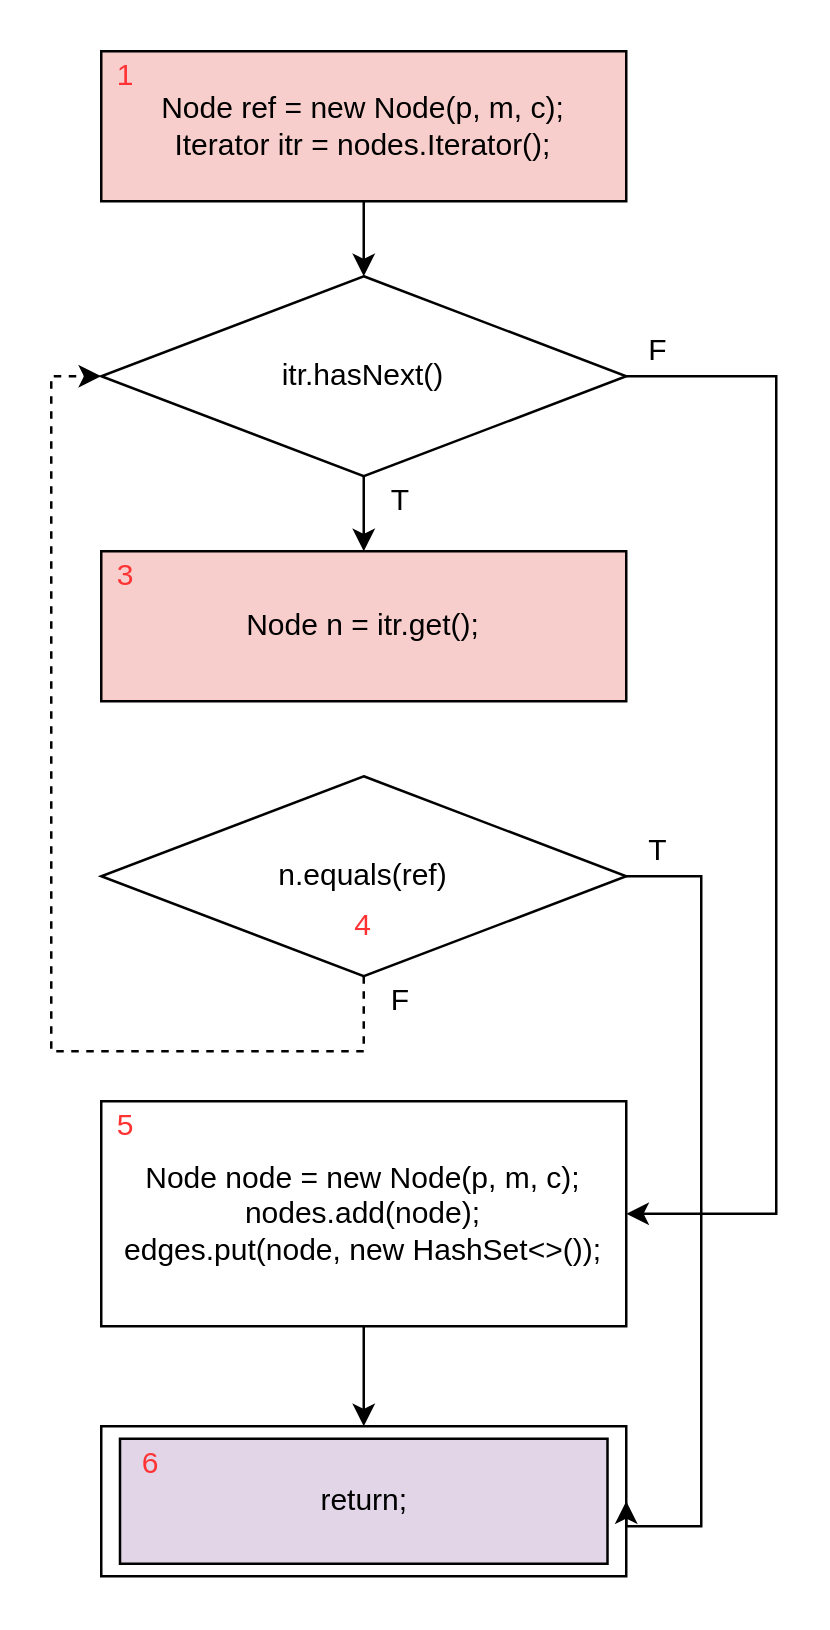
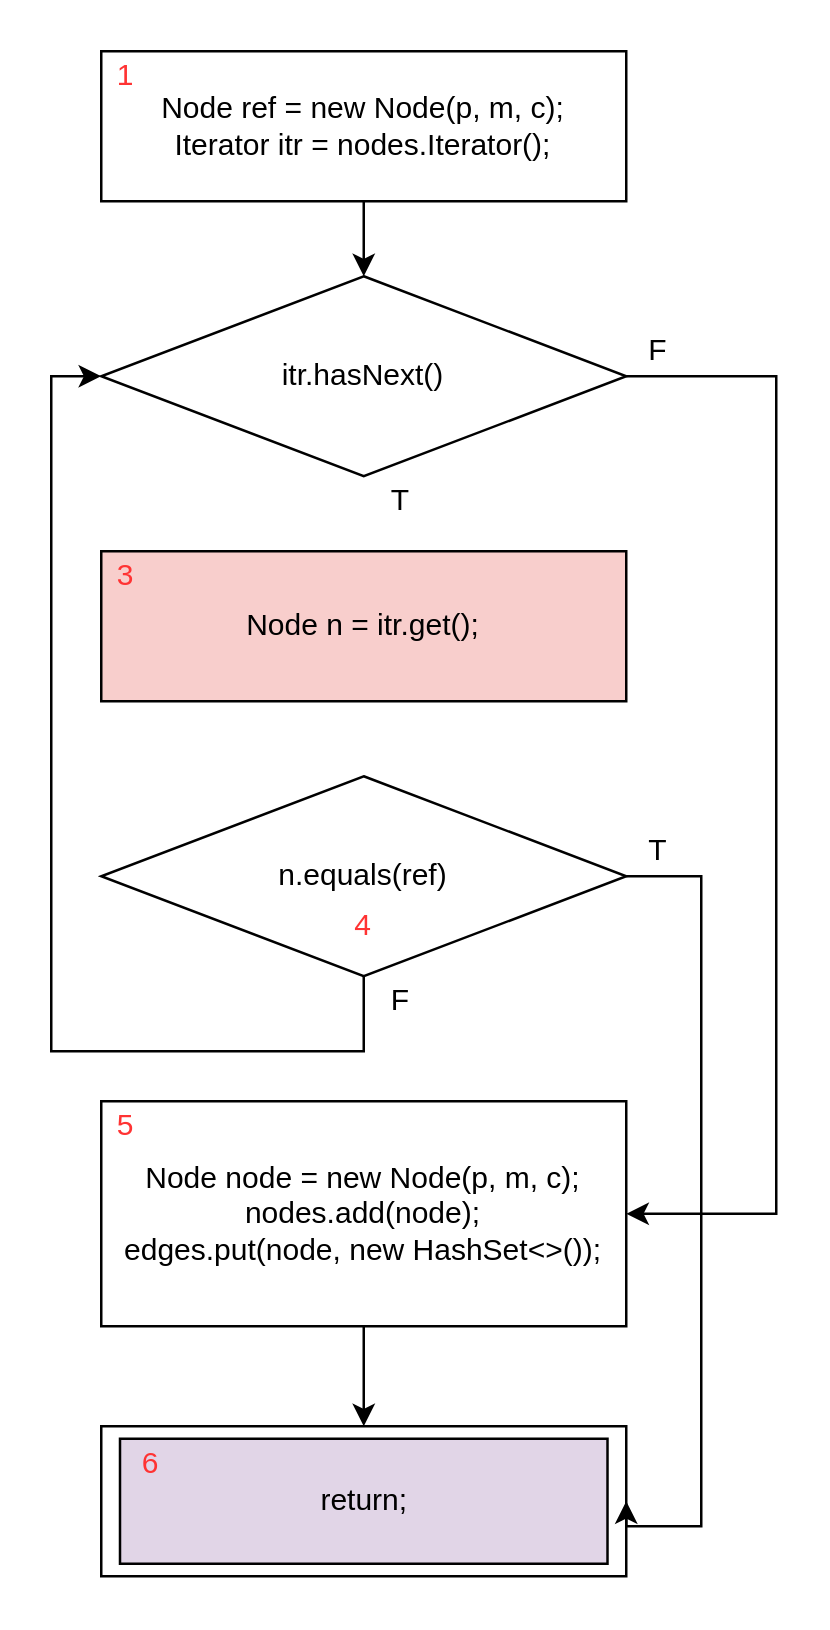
  <mxCell id="0" />
  <mxCell id="1" parent="0" />
  <mxCell id="2" value="" style="rounded=0;whiteSpace=wrap;html=1;" parent="1" vertex="1"><mxGeometry x="40" y="570" width="210" height="60" as="geometry" /></mxCell>
  <mxCell id="3" value="return;" style="rounded=0;whiteSpace=wrap;html=1;fillColor=#e1d5e7;" parent="1" vertex="1"><mxGeometry x="47.5" y="575" width="195" height="50" as="geometry" /></mxCell>
  <mxCell id="4" style="edgeStyle=orthogonalEdgeStyle;rounded=0;orthogonalLoop=1;jettySize=auto;html=1;entryX=0.5;entryY=0;entryDx=0;entryDy=0;" edge="1" parent="1" source="5" target="2"><mxGeometry relative="1" as="geometry" /></mxCell>
  <mxCell id="5" value="Node node = new Node(p, m, c);&lt;br&gt;nodes.add(node);&lt;br&gt;edges.put(node, new HashSet&amp;lt;&amp;gt;());" style="rounded=0;whiteSpace=wrap;html=1;" parent="1" vertex="1"><mxGeometry x="40" y="440" width="210" height="90" as="geometry" /></mxCell>
  <mxCell id="6" style="edgeStyle=orthogonalEdgeStyle;rounded=0;orthogonalLoop=1;jettySize=auto;html=1;" edge="1" parent="1" source="7" target="11"><mxGeometry relative="1" as="geometry" /></mxCell>
- <mxCell id="7" value="Node ref = new Node(p, m, c);&lt;br&gt;Iterator itr = nodes.Iterator();" style="rounded=0;whiteSpace=wrap;html=1;fillColor=#f8cecc;" vertex="1" parent="1"><mxGeometry x="40" y="20" width="210" height="60" as="geometry" /></mxCell>
+ <mxCell id="7" value="Node ref = new Node(p, m, c);&lt;br&gt;Iterator itr = nodes.Iterator();" style="rounded=0;whiteSpace=wrap;html=1;" vertex="1" parent="1"><mxGeometry x="40" y="20" width="210" height="60" as="geometry" /></mxCell>
  <mxCell id="8" value="Node n = itr.get();" style="rounded=0;whiteSpace=wrap;html=1;fillColor=#f8cecc;" vertex="1" parent="1"><mxGeometry x="40" y="220" width="210" height="60" as="geometry" /></mxCell>
- <mxCell id="9" style="edgeStyle=orthogonalEdgeStyle;rounded=0;orthogonalLoop=1;jettySize=auto;html=1;exitX=0.5;exitY=1;exitDx=0;exitDy=0;" edge="1" parent="1" source="11" target="8"><mxGeometry relative="1" as="geometry" /></mxCell>
  <mxCell id="10" style="edgeStyle=orthogonalEdgeStyle;rounded=0;orthogonalLoop=1;jettySize=auto;html=1;" edge="1" parent="1" source="11" target="5"><mxGeometry relative="1" as="geometry"><Array as="points"><mxPoint x="310" y="150" /><mxPoint x="310" y="485" /></Array></mxGeometry></mxCell>
  <mxCell id="11" value="&lt;font face=&quot;helvetica&quot;&gt;itr.hasNext()&lt;/font&gt;" style="rhombus;whiteSpace=wrap;html=1;" vertex="1" parent="1"><mxGeometry x="40" y="110" width="210" height="80" as="geometry" /></mxCell>
  <mxCell id="12" style="edgeStyle=orthogonalEdgeStyle;rounded=0;orthogonalLoop=1;jettySize=auto;html=1;entryX=1;entryY=0.5;entryDx=0;entryDy=0;" edge="1" parent="1" source="14" target="2"><mxGeometry relative="1" as="geometry"><Array as="points"><mxPoint x="280" y="350" /><mxPoint x="280" y="610" /><mxPoint x="250" y="610" /></Array></mxGeometry></mxCell>
- <mxCell id="13" style="edgeStyle=orthogonalEdgeStyle;rounded=0;orthogonalLoop=1;jettySize=auto;html=1;entryX=0;entryY=0.5;entryDx=0;entryDy=0;dashed=1;" edge="1" parent="1" source="14" target="11"><mxGeometry relative="1" as="geometry"><Array as="points"><mxPoint x="145" y="420" /><mxPoint x="20" y="420" /><mxPoint x="20" y="150" /></Array></mxGeometry></mxCell>
+ <mxCell id="13" style="edgeStyle=orthogonalEdgeStyle;rounded=0;orthogonalLoop=1;jettySize=auto;html=1;entryX=0;entryY=0.5;entryDx=0;entryDy=0;" edge="1" parent="1" source="14" target="11"><mxGeometry relative="1" as="geometry"><Array as="points"><mxPoint x="145" y="420" /><mxPoint x="20" y="420" /><mxPoint x="20" y="150" /></Array></mxGeometry></mxCell>
  <mxCell id="14" value="n.equals(ref)" style="rhombus;whiteSpace=wrap;html=1;" vertex="1" parent="1"><mxGeometry x="40" y="310" width="210" height="80" as="geometry" /></mxCell>
  <mxCell id="15" value="T" style="text;html=1;strokeColor=none;fillColor=none;align=center;verticalAlign=middle;whiteSpace=wrap;rounded=0;" vertex="1" parent="1"><mxGeometry x="242.5" y="330" width="40" height="20" as="geometry" /></mxCell>
  <mxCell id="16" value="F" style="text;html=1;strokeColor=none;fillColor=none;align=center;verticalAlign=middle;whiteSpace=wrap;rounded=0;" vertex="1" parent="1"><mxGeometry x="140" y="390" width="40" height="20" as="geometry" /></mxCell>
  <mxCell id="17" value="T" style="text;html=1;strokeColor=none;fillColor=none;align=center;verticalAlign=middle;whiteSpace=wrap;rounded=0;" vertex="1" parent="1"><mxGeometry x="140" y="190" width="40" height="20" as="geometry" /></mxCell>
  <mxCell id="18" value="F" style="text;html=1;strokeColor=none;fillColor=none;align=center;verticalAlign=middle;whiteSpace=wrap;rounded=0;" vertex="1" parent="1"><mxGeometry x="242.5" y="130" width="40" height="20" as="geometry" /></mxCell>
  <mxCell id="19" value="1" style="text;html=1;strokeColor=none;fillColor=none;align=center;verticalAlign=middle;whiteSpace=wrap;rounded=0;fontColor=#FF3333;" vertex="1" parent="1"><mxGeometry x="30" y="20" width="40" height="20" as="geometry" /></mxCell>
  <mxCell id="20" value="3" style="text;html=1;strokeColor=none;fillColor=none;align=center;verticalAlign=middle;whiteSpace=wrap;rounded=0;fontColor=#FF3333;" vertex="1" parent="1"><mxGeometry x="30" y="220" width="40" height="20" as="geometry" /></mxCell>
  <mxCell id="21" value="4" style="text;html=1;strokeColor=none;fillColor=none;align=center;verticalAlign=middle;whiteSpace=wrap;rounded=0;fontColor=#FF3333;" vertex="1" parent="1"><mxGeometry x="125" y="360" width="40" height="20" as="geometry" /></mxCell>
  <mxCell id="22" value="5" style="text;html=1;strokeColor=none;fillColor=none;align=center;verticalAlign=middle;whiteSpace=wrap;rounded=0;fontColor=#FF3333;" vertex="1" parent="1"><mxGeometry x="30" y="440" width="40" height="20" as="geometry" /></mxCell>
  <mxCell id="23" value="6" style="text;html=1;strokeColor=none;fillColor=none;align=center;verticalAlign=middle;whiteSpace=wrap;rounded=0;fontColor=#FF3333;" vertex="1" parent="1"><mxGeometry x="40" y="575" width="40" height="20" as="geometry" /></mxCell>
